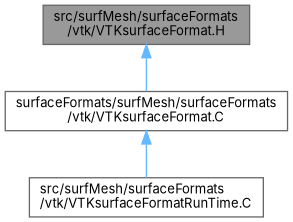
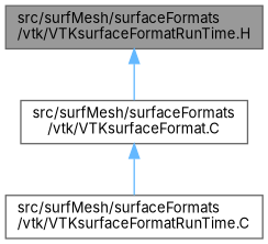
  digraph {
    fontname=Inter
    node [color=grey40 fillcolor=white fontname=Inter fontsize=10 shape=box style=filled]
    edge [color=steelblue1 dir=back fontname=Inter fontsize=10 labelfontname=Helvetica labelfontsize=10 style=solid]
-   n1 [color=gray40 fillcolor=grey60 fontcolor=black height=0.2 label="src/surfMesh/surfaceFormats\l/vtk/VTKsurfaceFormat.H" width=0.4]
-   n2 [height=0.2 label="surfaceFormats/surfMesh/surfaceFormats\l/vtk/VTKsurfaceFormat.C" width=0.4]
+   n1 [color=gray40 fillcolor=grey60 fontcolor=black height=0.2 label="src/surfMesh/surfaceFormats\l/vtk/VTKsurfaceFormatRunTime.H" width=0.4]
+   n2 [height=0.2 label="src/surfMesh/surfaceFormats\l/vtk/VTKsurfaceFormat.C" width=0.4]
    n3 [height=0.2 label="src/surfMesh/surfaceFormats\l/vtk/VTKsurfaceFormatRunTime.C" width=0.4]
    n1 -> n2
    n2 -> n3
  }
